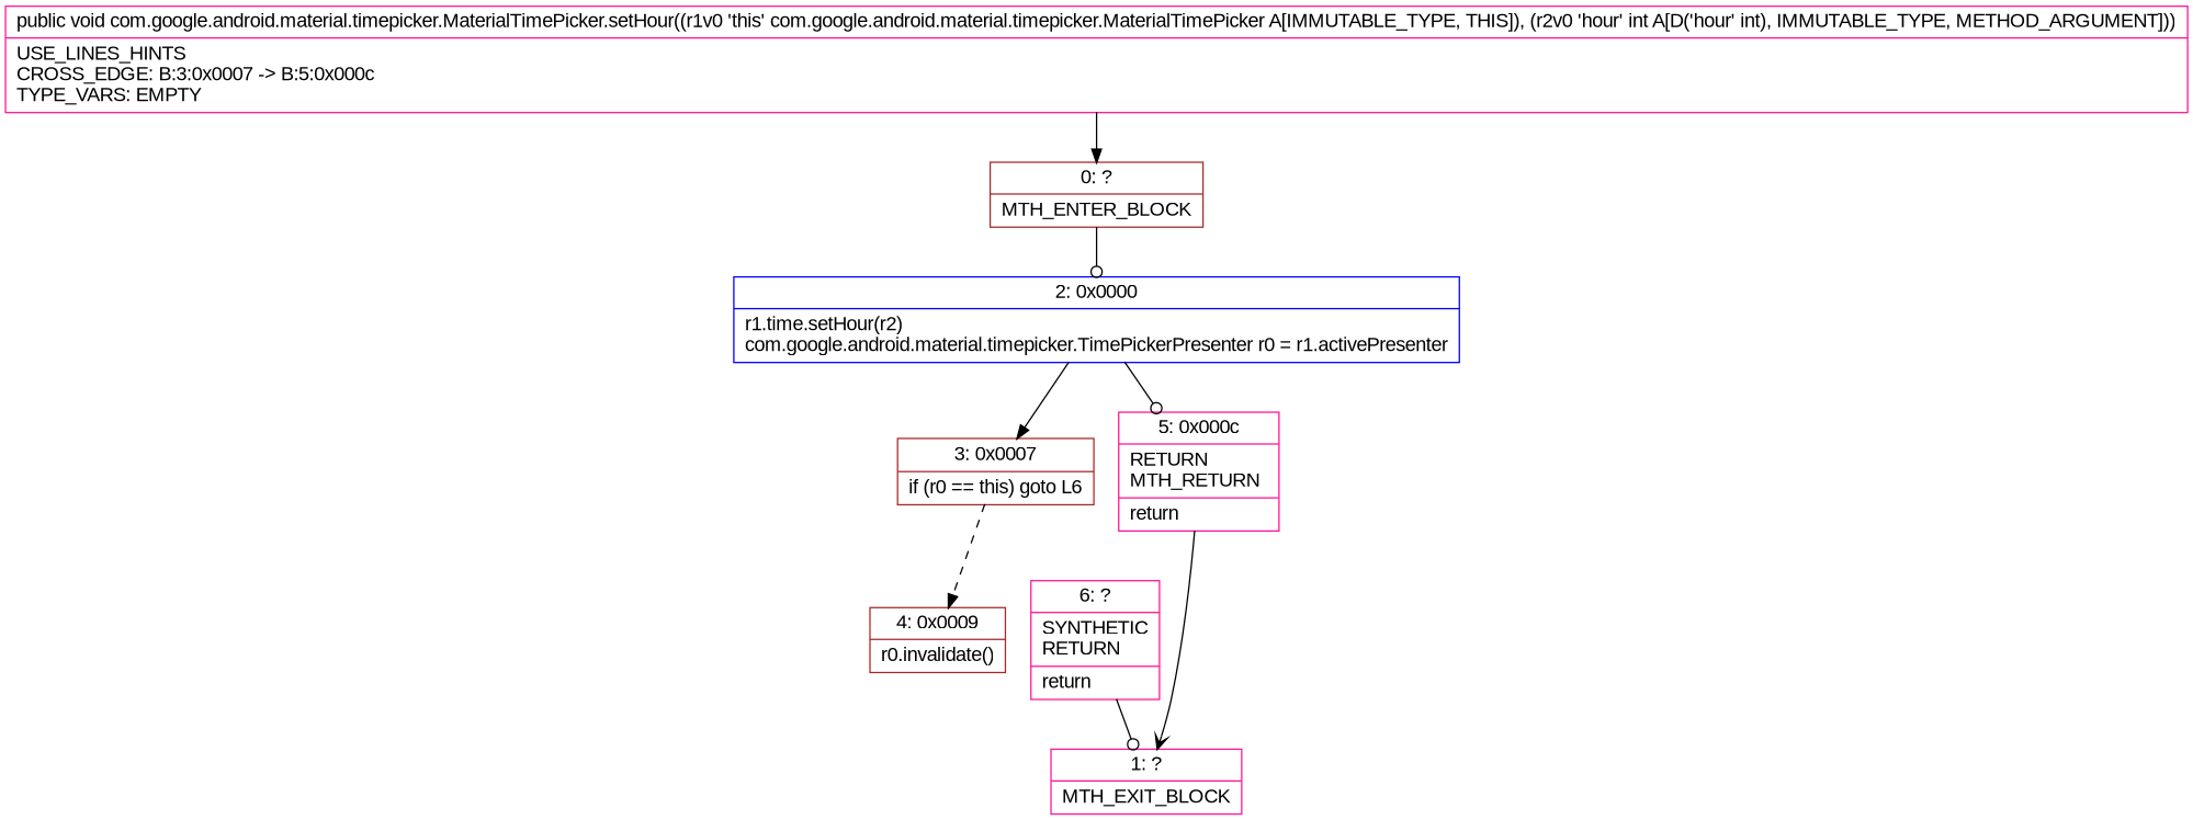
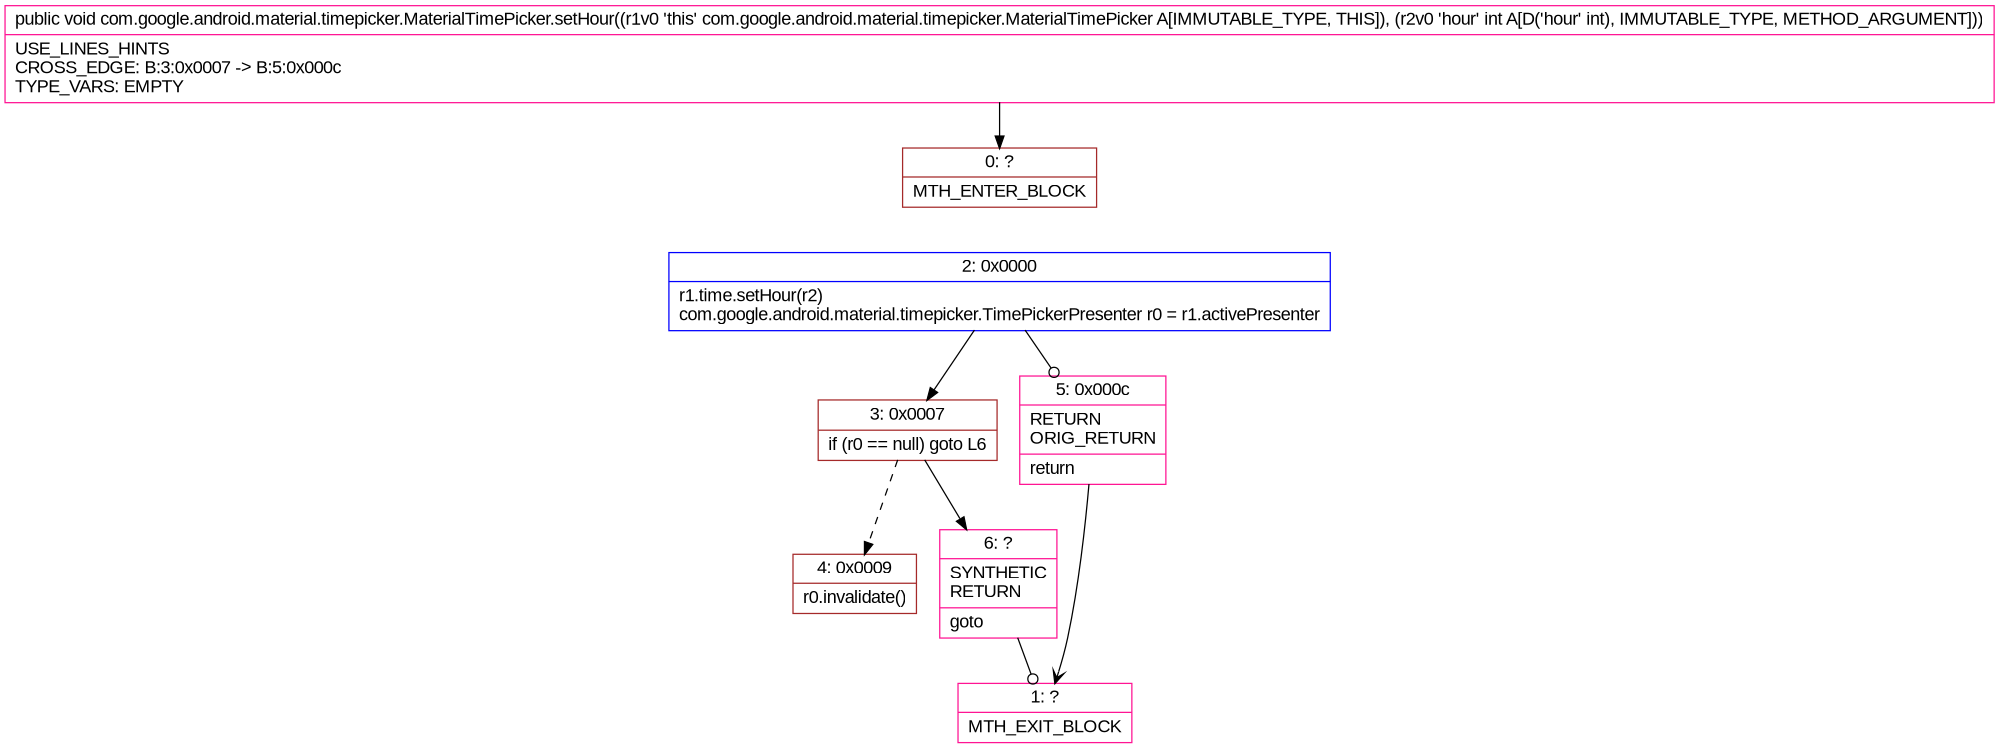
  digraph {
    fontname="Liberation Sans"
    node [color=deeppink fontname="Liberation Sans" shape=record]
    edge [arrowhead=normal fontname="Liberation Sans"]
    n1 [color=brown label="{0\:\ ?|MTH_ENTER_BLOCK\l}"]
    n2 [color=blue label="{2\:\ 0x0000|r1.time.setHour(r2)\lcom.google.android.material.timepicker.TimePickerPresenter r0 = r1.activePresenter\l}"]
-   n3 [color=brown label="{3\:\ 0x0007|if (r0 == this) goto L6\l}"]
-   n4 [label="{5\:\ 0x000c|RETURN\lMTH_RETURN\l|return\l}"]
+   n3 [color=brown label="{3\:\ 0x0007|if (r0 == null) goto L6\l}"]
+   n4 [label="{5\:\ 0x000c|RETURN\lORIG_RETURN\l|return\l}"]
    n5 [color=brown label="{4\:\ 0x0009|r0.invalidate()\l}"]
-   n6 [label="{6\:\ ?|SYNTHETIC\lRETURN\l|return\l}"]
+   n6 [label="{6\:\ ?|SYNTHETIC\lRETURN\l|goto\l}"]
    n7 [label="{1\:\ ?|MTH_EXIT_BLOCK\l}"]
    n8 [label="{public void com.google.android.material.timepicker.MaterialTimePicker.setHour((r1v0 'this' com.google.android.material.timepicker.MaterialTimePicker A[IMMUTABLE_TYPE, THIS]), (r2v0 'hour' int A[D('hour' int), IMMUTABLE_TYPE, METHOD_ARGUMENT]))  | USE_LINES_HINTS\lCROSS_EDGE: B:3:0x0007 \-\> B:5:0x000c\lTYPE_VARS: EMPTY\l}"]
-   n1 -> n2 [arrowhead=odot]
    n2 -> n3
    n2 -> n4 [arrowhead=odot]
    n3 -> n5 [style=dashed]
+   n3 -> n6
    n4 -> n7 [arrowhead=vee]
    n6 -> n7 [arrowhead=odot]
    n8 -> n1
  }
